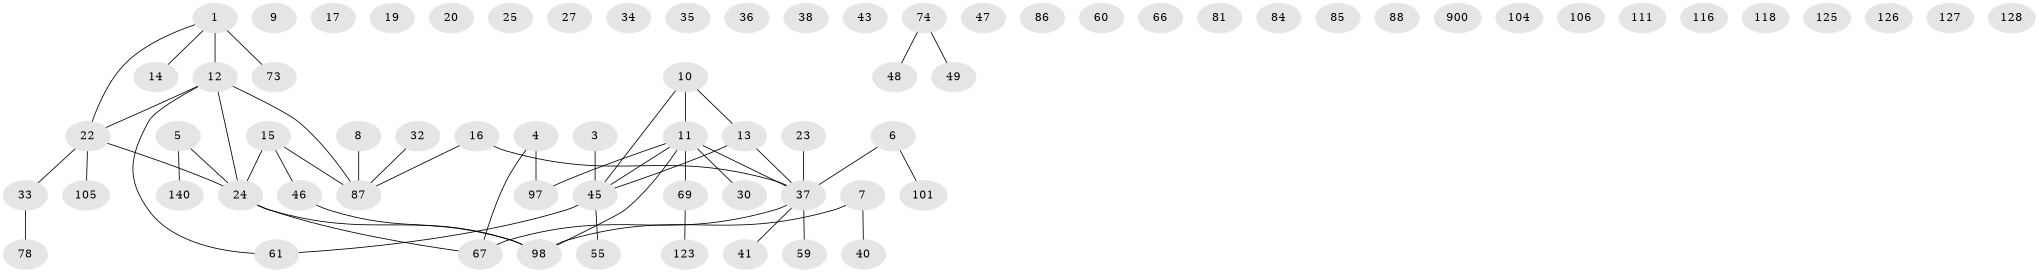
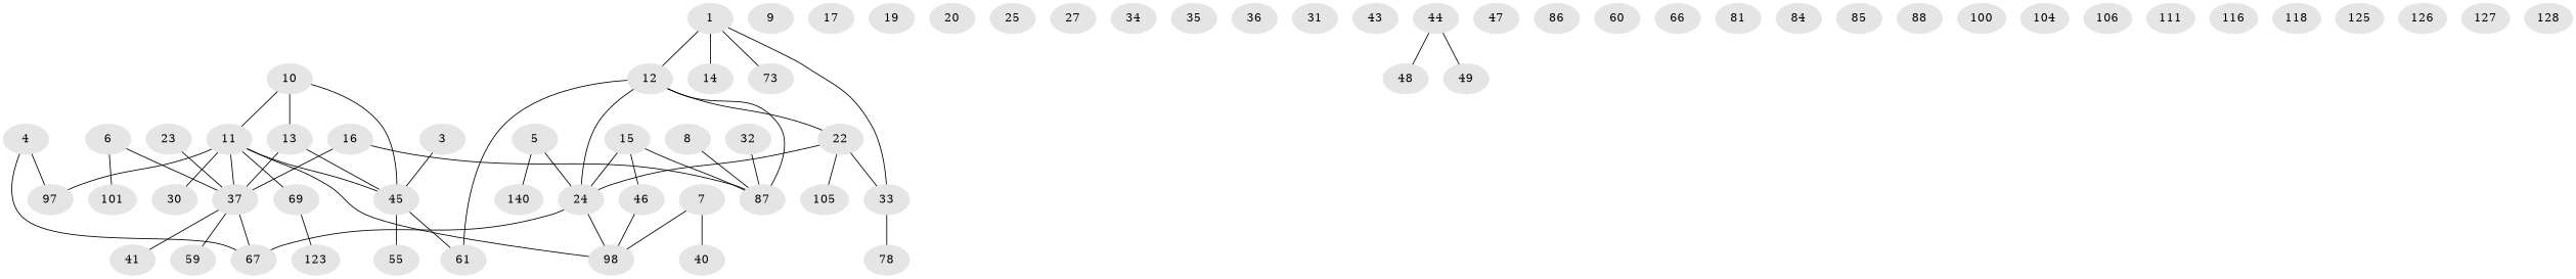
  graph {
    node [color=gray90 style=filled]
    1 [super="+124+91+2+51"]
    12 [super="+31+60+26"]
    14
    22 [super="+42"]
    73 [super="+92"]
    24 [super="+72+29"]
    87 [super="+130"]
    61 [super="+93"]
    33 [super="+68"]
    105 [super="+107"]
    45 [super="+62"]
    55
    3
    4 [super="+132+82"]
    67
    97 [super="+114"]
    5 [super="+18"]
    140
    98 [super="+119+141+112"]
    37 [super="+94"]
    41
    59
    6
    101 [super="+117"]
    7 [super="+50"]
    40
    8 [super="+76"]
    46
    9
    10 [super="+74"]
    11 [super="+64+21"]
    13
    30 [super="+70"]
    69 [super="+102"]
    123
    15
    16 [super="+115+28"]
    17
    19 [super="+99"]
    20 [super="+95+120"]
    78
    23 [super="+54"]
    25
    27
    32
    34
    35
    36 [super="+108"]
-   38 [super="+53"]
+   38 [super="+53" label=31]
    43
-   44 [super="+57+75" label=74]
+   44 [super="+57+75"]
    48 [super="+63"]
    49
    47
    n55 [label=86]
    n56 [label=60]
    66
    81
    84
    85
    88 [super="+90"]
-   100 [label=900]
+   100
    104
    106
    111
    116
    118
    125
    126
    127
    128
    1 -- 12 [weight=2]
    1 -- 14
-   1 -- 22
+   1 -- 33
    1 -- 73
    12 -- 22
    12 -- 24 [weight=2]
    12 -- 87
    12 -- 61
    22 -- 24
    22 -- 33
    22 -- 105
    24 -- 67
    24 -- 98
    33 -- 78
    45 -- 61
    45 -- 55
    3 -- 45
    4 -- 67
    4 -- 97
    5 -- 24
    5 -- 140
    37 -- 67
    37 -- 41
    37 -- 59
    6 -- 37
    6 -- 101
    7 -- 98
    7 -- 40
    8 -- 87
    46 -- 98
    10 -- 45
    10 -- 11
    10 -- 13
    11 -- 45
    11 -- 97
    11 -- 98
    11 -- 37
    11 -- 30
    11 -- 69
    13 -- 45
    13 -- 37
    69 -- 123
    15 -- 24
    15 -- 87
    15 -- 46
    16 -- 87
    16 -- 37
    23 -- 37
    32 -- 87
    44 -- 48
    44 -- 49
  }
